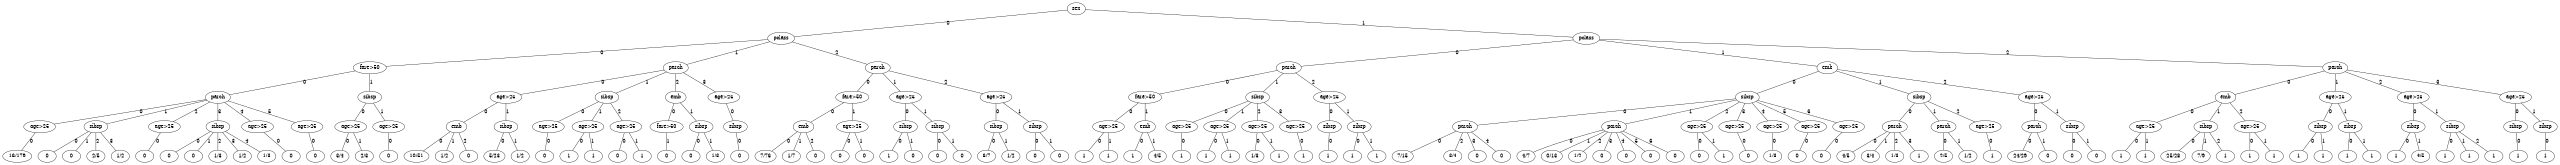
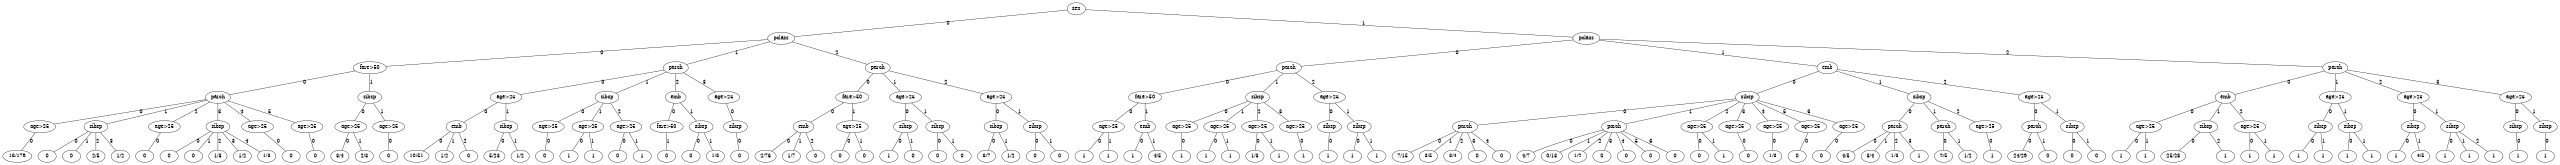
  graph {
    n1 [label=sex]
    n2 [label=pclass]
    n3 [label=pclass]
    n4 [label="fare>50"]
    n5 [label=parch]
    n6 [label=parch]
    n7 [label=parch]
    n8 [label=emb]
    n9 [label=parch]
    n10 [label=parch]
    n11 [label=sibsp]
    n12 [label="age>25"]
    n13 [label=sibsp]
    n14 [label=emb]
    n15 [label="age>25"]
    n16 [label="fare>50"]
    n17 [label="age>25"]
    n18 [label="age>25"]
    n19 [label="age>25"]
    n20 [label=sibsp]
    n21 [label="age>25"]
    n22 [label=sibsp]
    n23 [label="age>25"]
    n24 [label="age>25"]
    n25 [label="age>25"]
    n26 [label="age>25"]
    n27 [label="16/179"]
    n28 [label=0]
    n29 [label=0]
    n30 [label="2/5"]
    n31 [label="1/2"]
    n32 [label=0]
    n33 [label=0]
    n34 [label=0]
    n35 [label="1/3"]
    n36 [label="1/2"]
    n37 [label="1/3"]
    n38 [label=0]
    n39 [label=0]
    n40 [label="3/4"]
    n41 [label="2/3"]
    n42 [label=0]
    n43 [label=emb]
    n44 [label=sibsp]
    n45 [label="age>25"]
    n46 [label="age>25"]
    n47 [label="age>25"]
    n48 [label="fare>50"]
    n49 [label=sibsp]
    n50 [label=sibsp]
    n51 [label="10/51"]
    n52 [label="1/2"]
    n53 [label=0]
    n54 [label="5/23"]
    n55 [label="1/2"]
    n56 [label=0]
    n57 [label=1]
    n58 [label=1]
    n59 [label=0]
    n60 [label=1]
    n61 [label=0]
    n62 [label=0]
    n63 [label="1/3"]
    n64 [label=0]
    n65 [label=emb]
    n66 [label="age>25"]
    n67 [label=sibsp]
    n68 [label=sibsp]
    n69 [label=sibsp]
    n70 [label=sibsp]
-   n71 [label="7/76"]
+   n71 [label="2/76"]
    n72 [label="1/7"]
    n73 [label=0]
    n74 [label=0]
    n75 [label=0]
    n76 [label=1]
    n77 [label=0]
    n78 [label=0]
    n79 [label=0]
    n80 [label="6/7"]
    n81 [label="1/2"]
    n82 [label=0]
    n83 [label=0]
    n84 [label="fare>50"]
    n85 [label=sibsp]
    n86 [label="age>25"]
    n87 [label=sibsp]
    n88 [label=sibsp]
    n89 [label="age>25"]
    n90 [label=emb]
    n91 [label="age>25"]
    n92 [label="age>25"]
    n93 [label="age>25"]
    n94 [label="age>25"]
    n95 [label=emb]
    n96 [label="age>25"]
    n97 [label="age>25"]
    n98 [label="age>25"]
    n99 [label="age>25"]
    n100 [label=sibsp]
    n101 [label=sibsp]
    n102 [label=1]
    n103 [label=1]
    n104 [label=1]
    n105 [label="4/5"]
    n106 [label=1]
    n107 [label=1]
    n108 [label=1]
    n109 [label="1/3"]
    n110 [label=1]
    n111 [label=1]
    n112 [label=1]
    n113 [label=1]
    n114 [label=1]
    n115 [label=parch]
    n116 [label=parch]
    n117 [label="age>25"]
    n118 [label="age>25"]
    n119 [label="age>25"]
    n120 [label="age>25"]
    n121 [label="age>25"]
    n122 [label=parch]
    n123 [label=parch]
    n124 [label="age>25"]
    n125 [label=parch]
    n126 [label=sibsp]
    n127 [label="7/15"]
+   n128 [label="3/5"]
    n129 [label="3/4"]
    n130 [label=0]
    n131 [label=0]
    n132 [label="4/7"]
    n133 [label="0/13"]
    n134 [label="1/2"]
    n135 [label=0]
    n136 [label=0]
    n137 [label=0]
    n138 [label=0]
    n139 [label=0]
    n140 [label=1]
    n141 [label=0]
    n142 [label="1/3"]
    n143 [label=0]
    n144 [label=0]
    n145 [label="4/5"]
    n146 [label="3/4"]
    n147 [label="1/3"]
    n148 [label=1]
    n149 [label="2/5"]
    n150 [label="1/2"]
    n151 [label=1]
    n152 [label="24/29"]
    n153 [label=0]
    n154 [label=0]
    n155 [label=0]
    n156 [label="age>25"]
    n157 [label=sibsp]
    n158 [label="age>25"]
    n159 [label=sibsp]
    n160 [label=sibsp]
    n161 [label=sibsp]
    n162 [label=sibsp]
    n163 [label=sibsp]
    n164 [label=sibsp]
    n165 [label=1]
    n166 [label=1]
    n167 [label="25/28"]
-   n168 [label="7/9"]
    n169 [label=1]
    n170 [label=1]
    n171 [label=1]
    n172 [label=1]
    n173 [label=1]
    n174 [label=1]
    n175 [label=1]
    n176 [label=1]
    n177 [label="4/5"]
    n178 [label=1]
    n179 [label=1]
    n180 [label=1]
    n181 [label=1]
    n182 [label=1]
    n1 -- n2 [label=0]
    n1 -- n3 [label=1]
    n2 -- n4 [label=0]
    n2 -- n5 [label=1]
    n2 -- n6 [label=2]
    n3 -- n7 [label=0]
    n3 -- n8 [label=1]
    n3 -- n9 [label=2]
    n4 -- n10 [label=0]
    n4 -- n11 [label=1]
    n5 -- n12 [label=0]
    n5 -- n13 [label=1]
    n5 -- n14 [label=2]
    n5 -- n15 [label=3]
    n6 -- n16 [label=0]
    n6 -- n17 [label=1]
    n6 -- n18 [label=2]
    n7 -- n84 [label=0]
    n7 -- n85 [label=1]
    n7 -- n86 [label=2]
    n8 -- n87 [label=0]
    n8 -- n88 [label=1]
    n8 -- n89 [label=2]
    n9 -- n90 [label=0]
    n9 -- n91 [label=1]
    n9 -- n92 [label=2]
    n9 -- n93 [label=3]
    n10 -- n19 [label=0]
    n10 -- n20 [label=1]
    n10 -- n21 [label=2]
    n10 -- n22 [label=3]
    n10 -- n23 [label=4]
    n10 -- n24 [label=5]
    n11 -- n25 [label=0]
    n11 -- n26 [label=1]
    n12 -- n43 [label=0]
    n12 -- n44 [label=1]
    n13 -- n45 [label=0]
    n13 -- n46 [label=1]
    n13 -- n47 [label=2]
    n14 -- n48 [label=0]
    n14 -- n49 [label=1]
    n15 -- n50 [label=0]
    n16 -- n65 [label=0]
    n16 -- n66 [label=1]
    n17 -- n67 [label=0]
    n17 -- n68 [label=1]
    n18 -- n69 [label=0]
    n18 -- n70 [label=1]
    n19 -- n27 [label=0]
    n20 -- n28 [label=0]
    n20 -- n29 [label=1]
    n20 -- n30 [label=2]
    n20 -- n31 [label=3]
    n21 -- n32 [label=0]
    n22 -- n33 [label=0]
    n22 -- n34 [label=1]
    n22 -- n35 [label=2]
    n22 -- n36 [label=3]
    n22 -- n37 [label=4]
    n23 -- n38 [label=0]
    n24 -- n39 [label=0]
    n25 -- n40 [label=0]
    n25 -- n41 [label=1]
    n26 -- n42 [label=0]
    n43 -- n51 [label=0]
    n43 -- n52 [label=1]
    n43 -- n53 [label=2]
    n44 -- n54 [label=0]
    n44 -- n55 [label=1]
    n45 -- n56 [label=0]
    n46 -- n57 [label=0]
    n46 -- n58 [label=1]
    n47 -- n59 [label=0]
    n47 -- n60 [label=1]
    n48 -- n61 [label=1]
    n49 -- n62 [label=0]
    n49 -- n63 [label=1]
    n50 -- n64 [label=0]
    n65 -- n71 [label=0]
    n65 -- n72 [label=1]
    n65 -- n73 [label=2]
    n66 -- n74 [label=0]
    n66 -- n75 [label=1]
    n67 -- n76 [label=0]
    n67 -- n77 [label=1]
    n68 -- n78 [label=0]
    n68 -- n79 [label=1]
    n69 -- n80 [label=0]
    n69 -- n81 [label=1]
    n70 -- n82 [label=0]
    n70 -- n83 [label=1]
    n84 -- n94 [label=0]
    n84 -- n95 [label=1]
    n85 -- n96 [label=0]
    n85 -- n97 [label=1]
    n85 -- n98 [label=2]
    n85 -- n99 [label=3]
    n86 -- n100 [label=0]
    n86 -- n101 [label=1]
    n87 -- n115 [label=0]
    n87 -- n116 [label=1]
    n87 -- n117 [label=2]
    n87 -- n118 [label=3]
    n87 -- n119 [label=4]
    n87 -- n120 [label=5]
    n87 -- n121 [label=6]
    n88 -- n122 [label=0]
    n88 -- n123 [label=1]
    n88 -- n124 [label=2]
    n89 -- n125 [label=0]
    n89 -- n126 [label=1]
    n90 -- n156 [label=0]
    n90 -- n157 [label=1]
    n90 -- n158 [label=2]
    n91 -- n159 [label=0]
    n91 -- n160 [label=1]
    n92 -- n161 [label=0]
    n92 -- n162 [label=1]
    n93 -- n163 [label=0]
    n93 -- n164 [label=1]
    n94 -- n102 [label=0]
    n94 -- n103 [label=1]
    n95 -- n104 [label=0]
    n95 -- n105 [label=1]
    n96 -- n106 [label=0]
    n97 -- n107 [label=0]
    n97 -- n108 [label=1]
    n98 -- n109 [label=0]
    n98 -- n110 [label=1]
    n99 -- n111 [label=0]
    n100 -- n112 [label=0]
    n101 -- n113 [label=0]
    n101 -- n114 [label=1]
    n115 -- n127 [label=0]
+   n115 -- n128 [label=1]
    n115 -- n129 [label=2]
    n115 -- n130 [label=3]
    n115 -- n131 [label=4]
    n116 -- n132 [label=0]
    n116 -- n133 [label=1]
    n116 -- n134 [label=2]
    n116 -- n135 [label=3]
    n116 -- n136 [label=4]
    n116 -- n137 [label=5]
    n116 -- n138 [label=6]
    n117 -- n139 [label=0]
    n117 -- n140 [label=1]
    n118 -- n141 [label=0]
    n119 -- n142 [label=0]
    n120 -- n143 [label=0]
    n121 -- n144 [label=0]
    n122 -- n145 [label=0]
    n122 -- n146 [label=1]
    n122 -- n147 [label=2]
    n122 -- n148 [label=3]
    n123 -- n149 [label=0]
    n123 -- n150 [label=1]
    n124 -- n151 [label=0]
    n125 -- n152 [label=0]
    n125 -- n153 [label=1]
    n126 -- n154 [label=0]
    n126 -- n155 [label=1]
    n156 -- n165 [label=0]
    n156 -- n166 [label=1]
    n157 -- n167 [label=0]
-   n157 -- n168 [label=1]
    n157 -- n169 [label=2]
    n158 -- n170 [label=0]
    n158 -- n171 [label=1]
    n159 -- n172 [label=0]
    n159 -- n173 [label=1]
    n160 -- n174 [label=0]
    n160 -- n175 [label=1]
    n161 -- n176 [label=0]
    n161 -- n177 [label=1]
    n162 -- n178 [label=0]
    n162 -- n179 [label=1]
    n162 -- n180 [label=2]
    n163 -- n181 [label=0]
    n164 -- n182 [label=0]
  }
